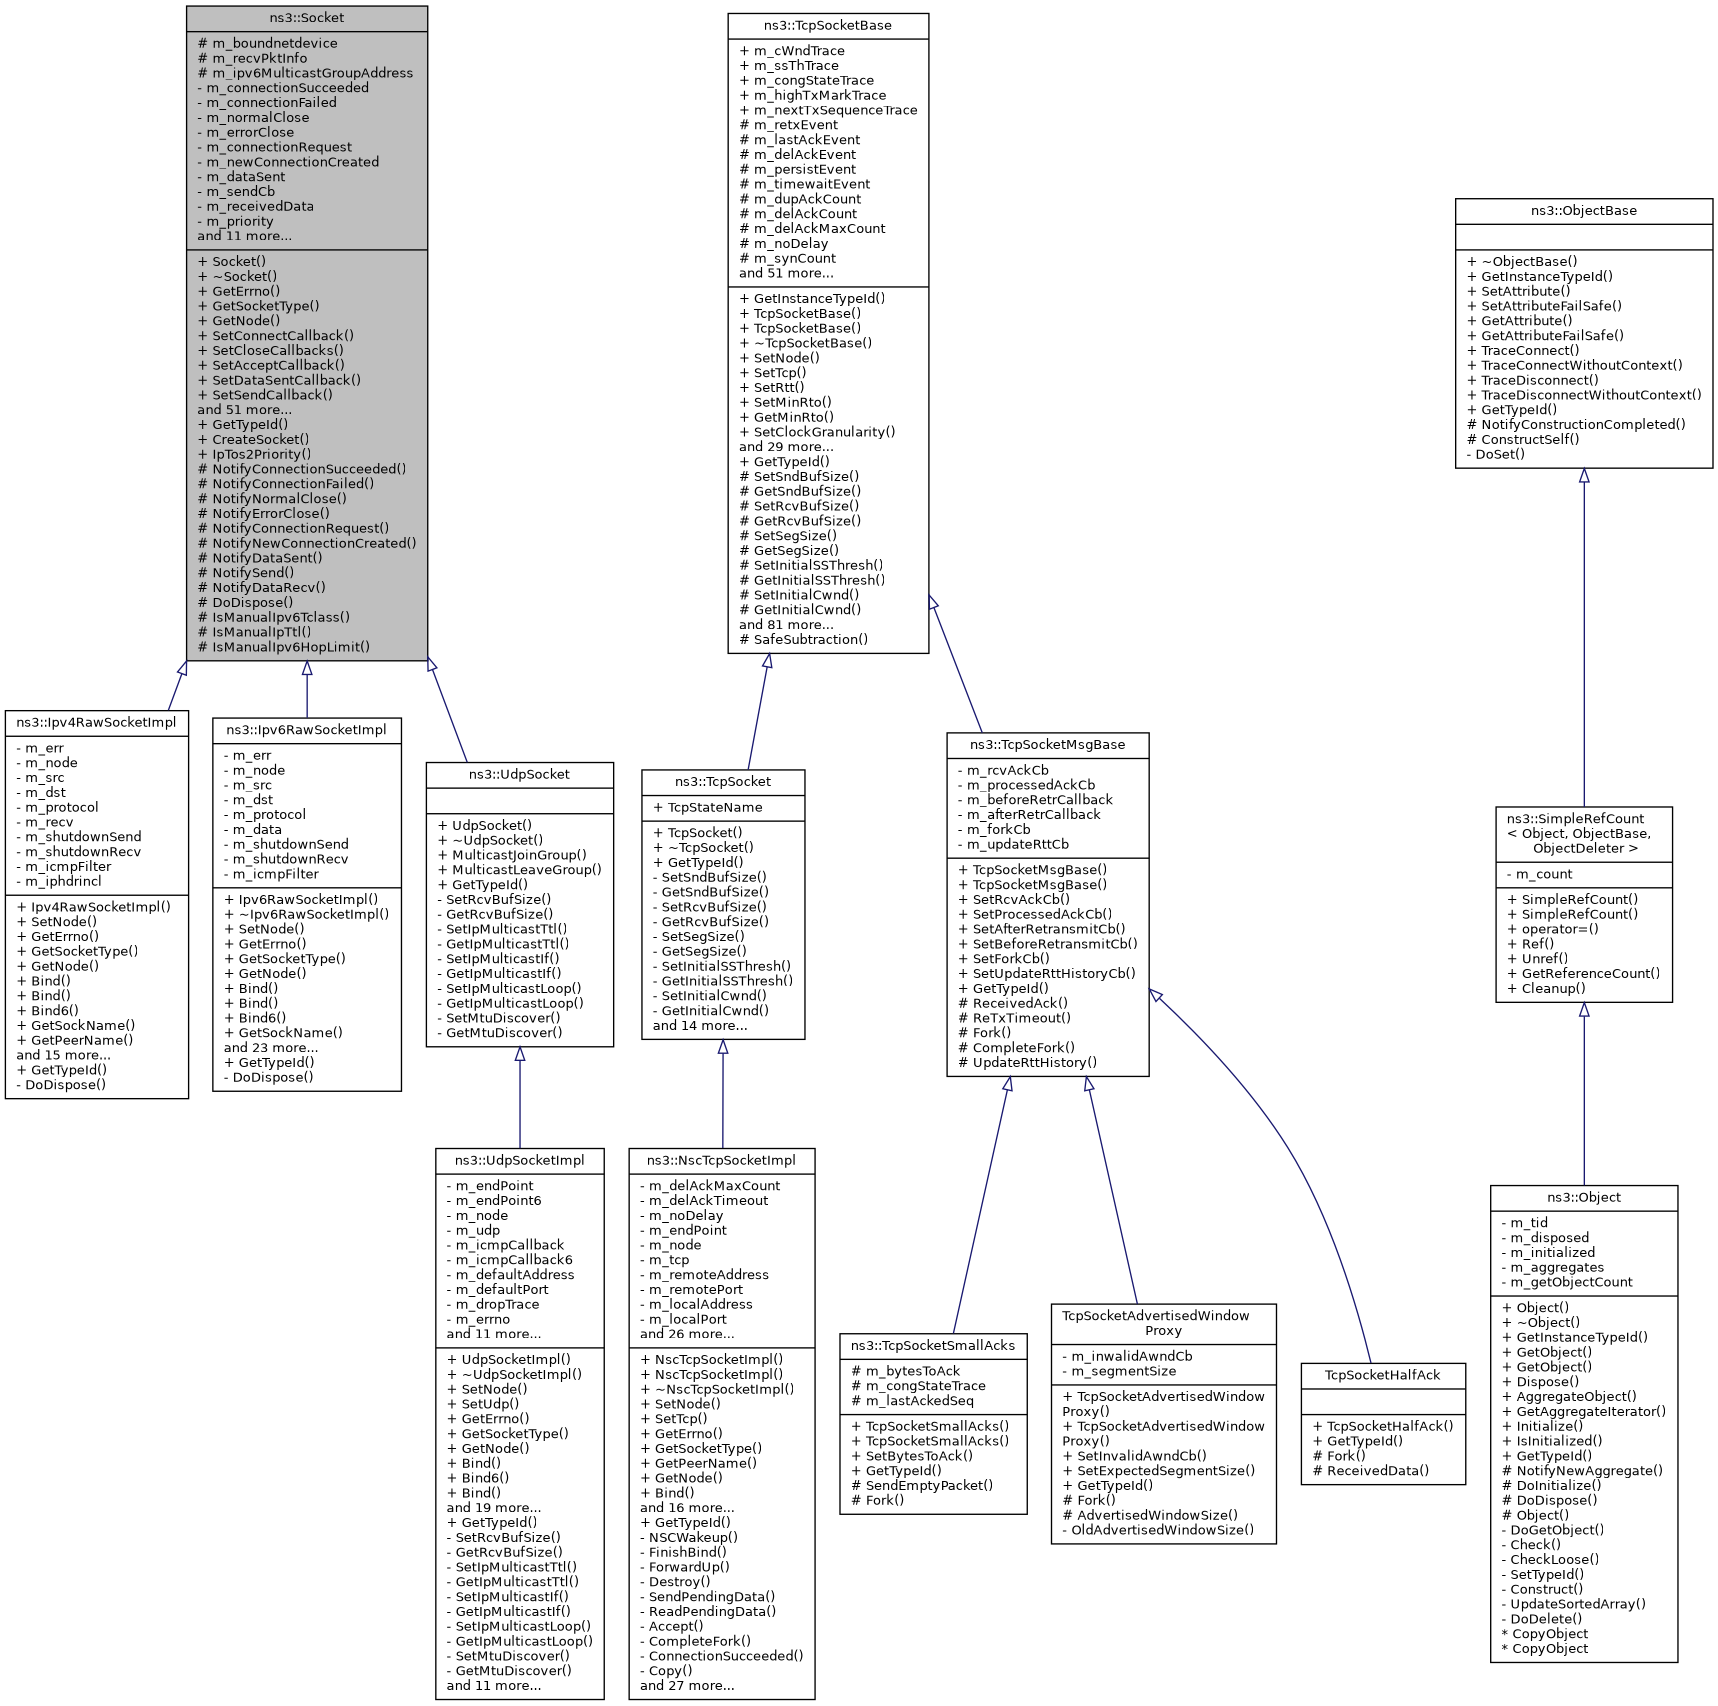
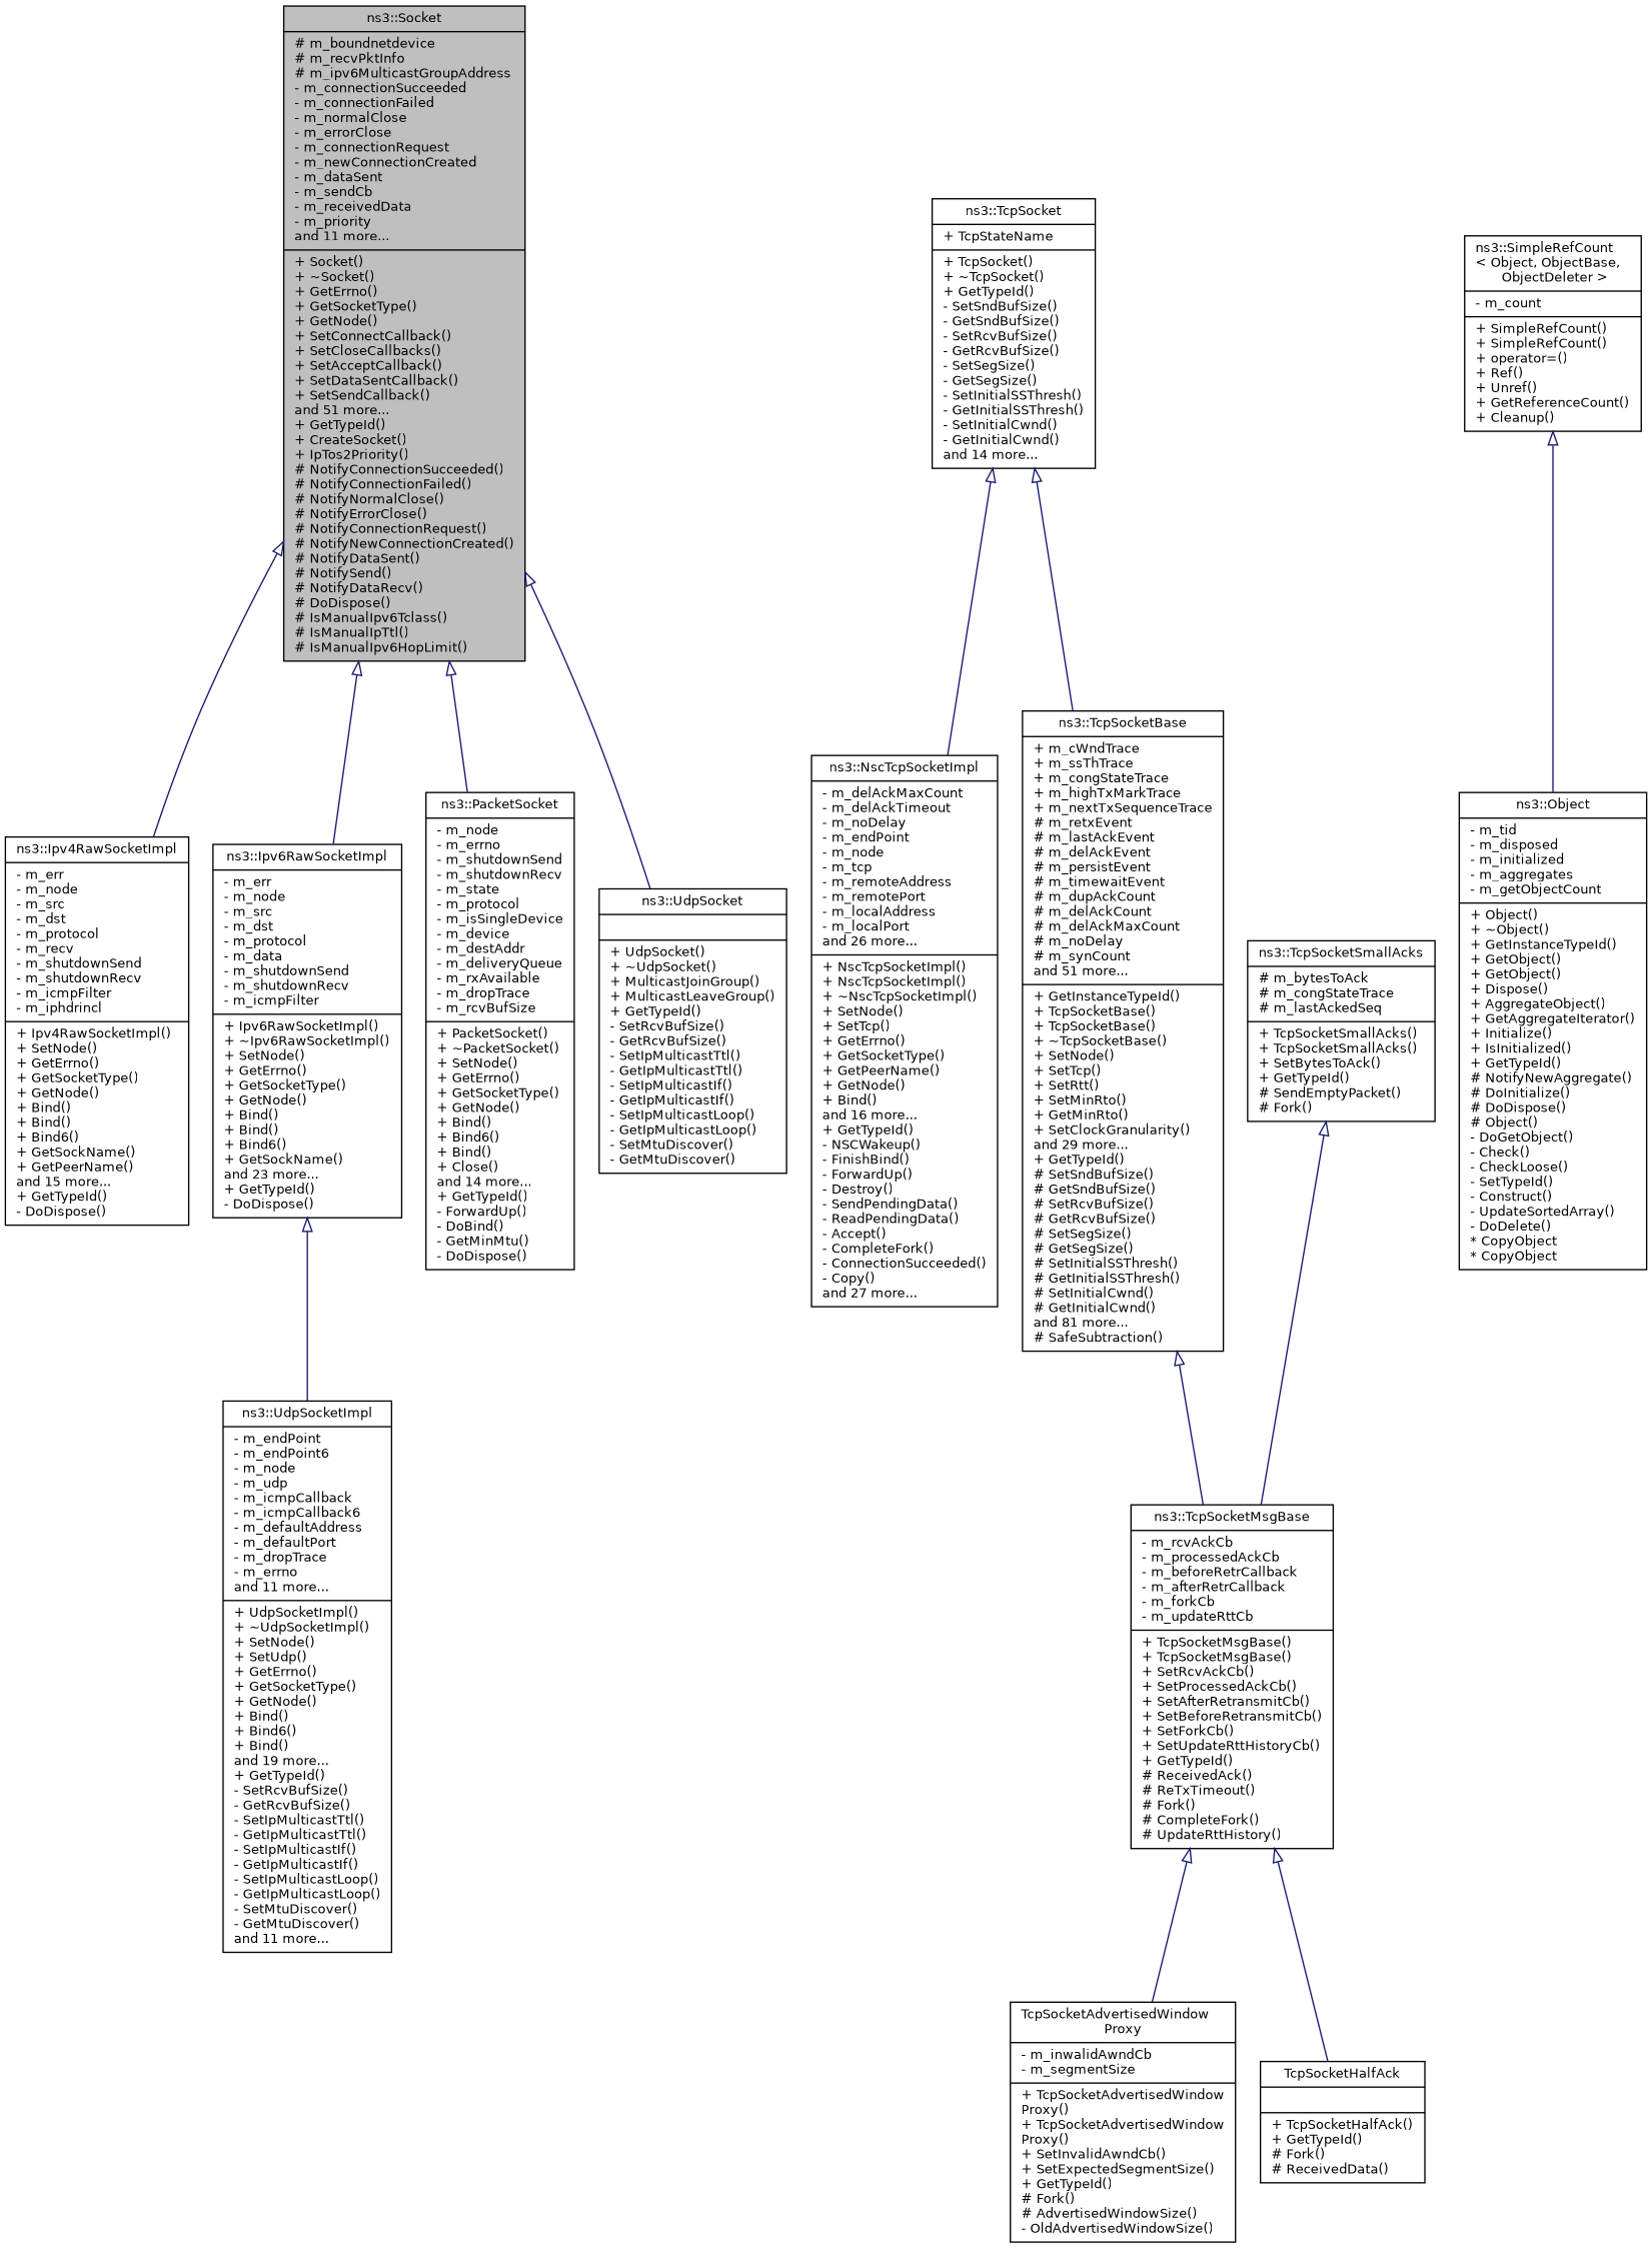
  digraph {
    node [color=black fillcolor=white fontname=Helvetica fontsize=10 shape=record style=filled]
    edge [arrowtail=onormal color=midnightblue dir=back fontname=Helvetica fontsize=10 labelfontname=Helvetica labelfontsize=10 style=solid]
    n1 [fillcolor=grey75 fontcolor=black height=0.2 label="{ns3::Socket\n|# m_boundnetdevice\l# m_recvPktInfo\l# m_ipv6MulticastGroupAddress\l- m_connectionSucceeded\l- m_connectionFailed\l- m_normalClose\l- m_errorClose\l- m_connectionRequest\l- m_newConnectionCreated\l- m_dataSent\l- m_sendCb\l- m_receivedData\l- m_priority\land 11 more...\l|+ Socket()\l+ ~Socket()\l+ GetErrno()\l+ GetSocketType()\l+ GetNode()\l+ SetConnectCallback()\l+ SetCloseCallbacks()\l+ SetAcceptCallback()\l+ SetDataSentCallback()\l+ SetSendCallback()\land 51 more...\l+ GetTypeId()\l+ CreateSocket()\l+ IpTos2Priority()\l# NotifyConnectionSucceeded()\l# NotifyConnectionFailed()\l# NotifyNormalClose()\l# NotifyErrorClose()\l# NotifyConnectionRequest()\l# NotifyNewConnectionCreated()\l# NotifyDataSent()\l# NotifySend()\l# NotifyDataRecv()\l# DoDispose()\l# IsManualIpv6Tclass()\l# IsManualIpTtl()\l# IsManualIpv6HopLimit()\l}" width=0.4]
    n2 [height=0.2 label="{ns3::Ipv4RawSocketImpl\n|- m_err\l- m_node\l- m_src\l- m_dst\l- m_protocol\l- m_recv\l- m_shutdownSend\l- m_shutdownRecv\l- m_icmpFilter\l- m_iphdrincl\l|+ Ipv4RawSocketImpl()\l+ SetNode()\l+ GetErrno()\l+ GetSocketType()\l+ GetNode()\l+ Bind()\l+ Bind()\l+ Bind6()\l+ GetSockName()\l+ GetPeerName()\land 15 more...\l+ GetTypeId()\l- DoDispose()\l}" width=0.4]
    n3 [height=0.2 label="{ns3::Ipv6RawSocketImpl\n|- m_err\l- m_node\l- m_src\l- m_dst\l- m_protocol\l- m_data\l- m_shutdownSend\l- m_shutdownRecv\l- m_icmpFilter\l|+ Ipv6RawSocketImpl()\l+ ~Ipv6RawSocketImpl()\l+ SetNode()\l+ GetErrno()\l+ GetSocketType()\l+ GetNode()\l+ Bind()\l+ Bind()\l+ Bind6()\l+ GetSockName()\land 23 more...\l+ GetTypeId()\l- DoDispose()\l}" width=0.4]
+   n4 [height=0.2 label="{ns3::PacketSocket\n|- m_node\l- m_errno\l- m_shutdownSend\l- m_shutdownRecv\l- m_state\l- m_protocol\l- m_isSingleDevice\l- m_device\l- m_destAddr\l- m_deliveryQueue\l- m_rxAvailable\l- m_dropTrace\l- m_rcvBufSize\l|+ PacketSocket()\l+ ~PacketSocket()\l+ SetNode()\l+ GetErrno()\l+ GetSocketType()\l+ GetNode()\l+ Bind()\l+ Bind6()\l+ Bind()\l+ Close()\land 14 more...\l+ GetTypeId()\l- ForwardUp()\l- DoBind()\l- GetMinMtu()\l- DoDispose()\l}" width=0.4]
    n5 [height=0.2 label="{ns3::UdpSocket\n||+ UdpSocket()\l+ ~UdpSocket()\l+ MulticastJoinGroup()\l+ MulticastLeaveGroup()\l+ GetTypeId()\l- SetRcvBufSize()\l- GetRcvBufSize()\l- SetIpMulticastTtl()\l- GetIpMulticastTtl()\l- SetIpMulticastIf()\l- GetIpMulticastIf()\l- SetIpMulticastLoop()\l- GetIpMulticastLoop()\l- SetMtuDiscover()\l- GetMtuDiscover()\l}" width=0.4]
    n6 [height=0.2 label="{ns3::TcpSocket\n|+ TcpStateName\l|+ TcpSocket()\l+ ~TcpSocket()\l+ GetTypeId()\l- SetSndBufSize()\l- GetSndBufSize()\l- SetRcvBufSize()\l- GetRcvBufSize()\l- SetSegSize()\l- GetSegSize()\l- SetInitialSSThresh()\l- GetInitialSSThresh()\l- SetInitialCwnd()\l- GetInitialCwnd()\land 14 more...\l}" width=0.4]
    n7 [height=0.2 label="{ns3::NscTcpSocketImpl\n|- m_delAckMaxCount\l- m_delAckTimeout\l- m_noDelay\l- m_endPoint\l- m_node\l- m_tcp\l- m_remoteAddress\l- m_remotePort\l- m_localAddress\l- m_localPort\land 26 more...\l|+ NscTcpSocketImpl()\l+ NscTcpSocketImpl()\l+ ~NscTcpSocketImpl()\l+ SetNode()\l+ SetTcp()\l+ GetErrno()\l+ GetSocketType()\l+ GetPeerName()\l+ GetNode()\l+ Bind()\land 16 more...\l+ GetTypeId()\l- NSCWakeup()\l- FinishBind()\l- ForwardUp()\l- Destroy()\l- SendPendingData()\l- ReadPendingData()\l- Accept()\l- CompleteFork()\l- ConnectionSucceeded()\l- Copy()\land 27 more...\l}" width=0.4]
    n8 [height=0.2 label="{ns3::TcpSocketBase\n|+ m_cWndTrace\l+ m_ssThTrace\l+ m_congStateTrace\l+ m_highTxMarkTrace\l+ m_nextTxSequenceTrace\l# m_retxEvent\l# m_lastAckEvent\l# m_delAckEvent\l# m_persistEvent\l# m_timewaitEvent\l# m_dupAckCount\l# m_delAckCount\l# m_delAckMaxCount\l# m_noDelay\l# m_synCount\land 51 more...\l|+ GetInstanceTypeId()\l+ TcpSocketBase()\l+ TcpSocketBase()\l+ ~TcpSocketBase()\l+ SetNode()\l+ SetTcp()\l+ SetRtt()\l+ SetMinRto()\l+ GetMinRto()\l+ SetClockGranularity()\land 29 more...\l+ GetTypeId()\l# SetSndBufSize()\l# GetSndBufSize()\l# SetRcvBufSize()\l# GetRcvBufSize()\l# SetSegSize()\l# GetSegSize()\l# SetInitialSSThresh()\l# GetInitialSSThresh()\l# SetInitialCwnd()\l# GetInitialCwnd()\land 81 more...\l# SafeSubtraction()\l}" width=0.4]
    n9 [height=0.2 label="{ns3::UdpSocketImpl\n|- m_endPoint\l- m_endPoint6\l- m_node\l- m_udp\l- m_icmpCallback\l- m_icmpCallback6\l- m_defaultAddress\l- m_defaultPort\l- m_dropTrace\l- m_errno\land 11 more...\l|+ UdpSocketImpl()\l+ ~UdpSocketImpl()\l+ SetNode()\l+ SetUdp()\l+ GetErrno()\l+ GetSocketType()\l+ GetNode()\l+ Bind()\l+ Bind6()\l+ Bind()\land 19 more...\l+ GetTypeId()\l- SetRcvBufSize()\l- GetRcvBufSize()\l- SetIpMulticastTtl()\l- GetIpMulticastTtl()\l- SetIpMulticastIf()\l- GetIpMulticastIf()\l- SetIpMulticastLoop()\l- GetIpMulticastLoop()\l- SetMtuDiscover()\l- GetMtuDiscover()\land 11 more...\l}" width=0.4]
    n10 [height=0.2 label="{ns3::Object\n|- m_tid\l- m_disposed\l- m_initialized\l- m_aggregates\l- m_getObjectCount\l|+ Object()\l+ ~Object()\l+ GetInstanceTypeId()\l+ GetObject()\l+ GetObject()\l+ Dispose()\l+ AggregateObject()\l+ GetAggregateIterator()\l+ Initialize()\l+ IsInitialized()\l+ GetTypeId()\l# NotifyNewAggregate()\l# DoInitialize()\l# DoDispose()\l# Object()\l- DoGetObject()\l- Check()\l- CheckLoose()\l- SetTypeId()\l- Construct()\l- UpdateSortedArray()\l- DoDelete()\l* CopyObject\l* CopyObject\l}" width=0.4]
    n11 [height=0.2 label="{ns3::SimpleRefCount\l\< Object, ObjectBase,\l ObjectDeleter \>\n|- m_count\l|+ SimpleRefCount()\l+ SimpleRefCount()\l+ operator=()\l+ Ref()\l+ Unref()\l+ GetReferenceCount()\l+ Cleanup()\l}" width=0.4]
-   n12 [height=0.2 label="{ns3::ObjectBase\n||+ ~ObjectBase()\l+ GetInstanceTypeId()\l+ SetAttribute()\l+ SetAttributeFailSafe()\l+ GetAttribute()\l+ GetAttributeFailSafe()\l+ TraceConnect()\l+ TraceConnectWithoutContext()\l+ TraceDisconnect()\l+ TraceDisconnectWithoutContext()\l+ GetTypeId()\l# NotifyConstructionCompleted()\l# ConstructSelf()\l- DoSet()\l}" width=0.4]
    n13 [height=0.2 label="{ns3::TcpSocketMsgBase\n|- m_rcvAckCb\l- m_processedAckCb\l- m_beforeRetrCallback\l- m_afterRetrCallback\l- m_forkCb\l- m_updateRttCb\l|+ TcpSocketMsgBase()\l+ TcpSocketMsgBase()\l+ SetRcvAckCb()\l+ SetProcessedAckCb()\l+ SetAfterRetransmitCb()\l+ SetBeforeRetransmitCb()\l+ SetForkCb()\l+ SetUpdateRttHistoryCb()\l+ GetTypeId()\l# ReceivedAck()\l# ReTxTimeout()\l# Fork()\l# CompleteFork()\l# UpdateRttHistory()\l}" width=0.4]
    n14 [height=0.2 label="{ns3::TcpSocketSmallAcks\n|# m_bytesToAck\l# m_congStateTrace\l# m_lastAckedSeq\l|+ TcpSocketSmallAcks()\l+ TcpSocketSmallAcks()\l+ SetBytesToAck()\l+ GetTypeId()\l# SendEmptyPacket()\l# Fork()\l}" width=0.4]
    n15 [height=0.2 label="{TcpSocketAdvertisedWindow\lProxy\n|- m_inwalidAwndCb\l- m_segmentSize\l|+ TcpSocketAdvertisedWindow\lProxy()\l+ TcpSocketAdvertisedWindow\lProxy()\l+ SetInvalidAwndCb()\l+ SetExpectedSegmentSize()\l+ GetTypeId()\l# Fork()\l# AdvertisedWindowSize()\l- OldAdvertisedWindowSize()\l}" width=0.4]
    n16 [height=0.2 label="{TcpSocketHalfAck\n||+ TcpSocketHalfAck()\l+ GetTypeId()\l# Fork()\l# ReceivedData()\l}" width=0.4]
    n1 -> n2
    n1 -> n3
+   n1 -> n4
    n1 -> n5
-   n5 -> n9
+   n3 -> n9
    n6 -> n7
-   n8 -> n6
+   n6 -> n8
    n8 -> n13
    n11 -> n10
-   n12 -> n11
-   n13 -> n14
+   n14 -> n13
    n13 -> n15
    n13 -> n16
  }
